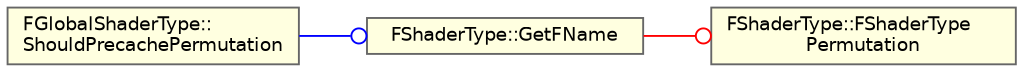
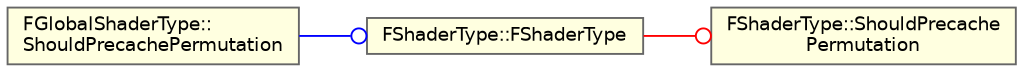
  digraph {
    rankdir=LR
    node [color=grey40 fillcolor=lightyellow fontname=Helvetica fontsize=10 shape=box style=filled]
    edge [arrowhead=odot fontname=Helvetica fontsize=10 labelfontname=Helvetica labelfontsize=10 style=solid]
    n1 [color=gray40 fontcolor=black height=0.2 label="FGlobalShaderType::\lShouldPrecachePermutation" width=0.4]
-   n2 [height=0.2 label="FShaderType::GetFName" width=0.4]
-   n3 [height=0.2 label="FShaderType::FShaderType\lPermutation" width=0.4]
+   n2 [height=0.2 label="FShaderType::FShaderType" width=0.4]
+   n3 [height=0.2 label="FShaderType::ShouldPrecache\lPermutation" width=0.4]
    n1 -> n2 [color=blue]
    n2 -> n3 [color=red]
  }
